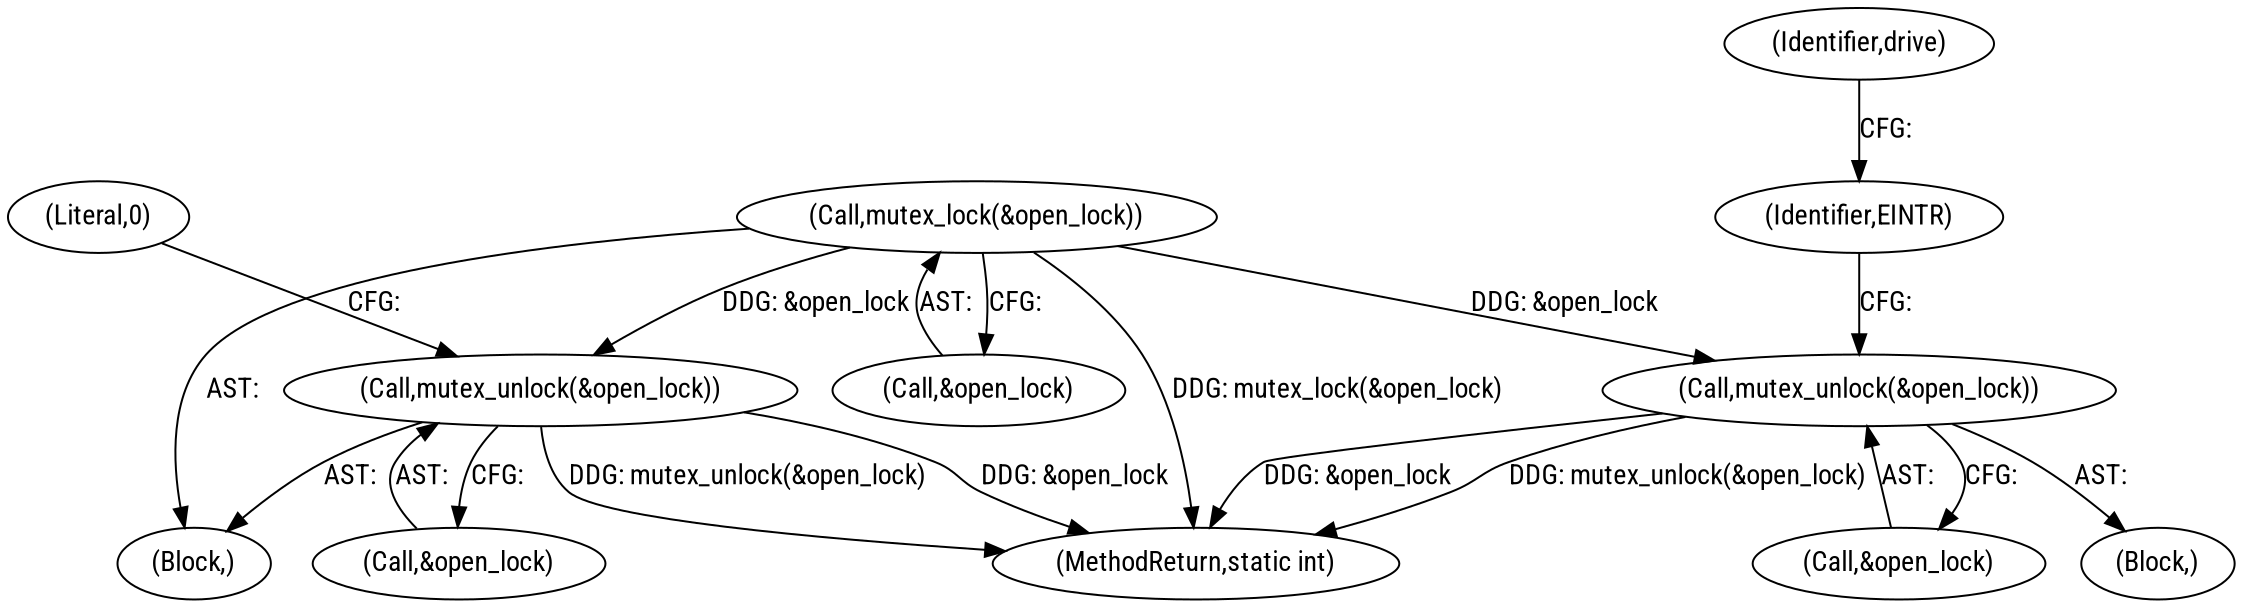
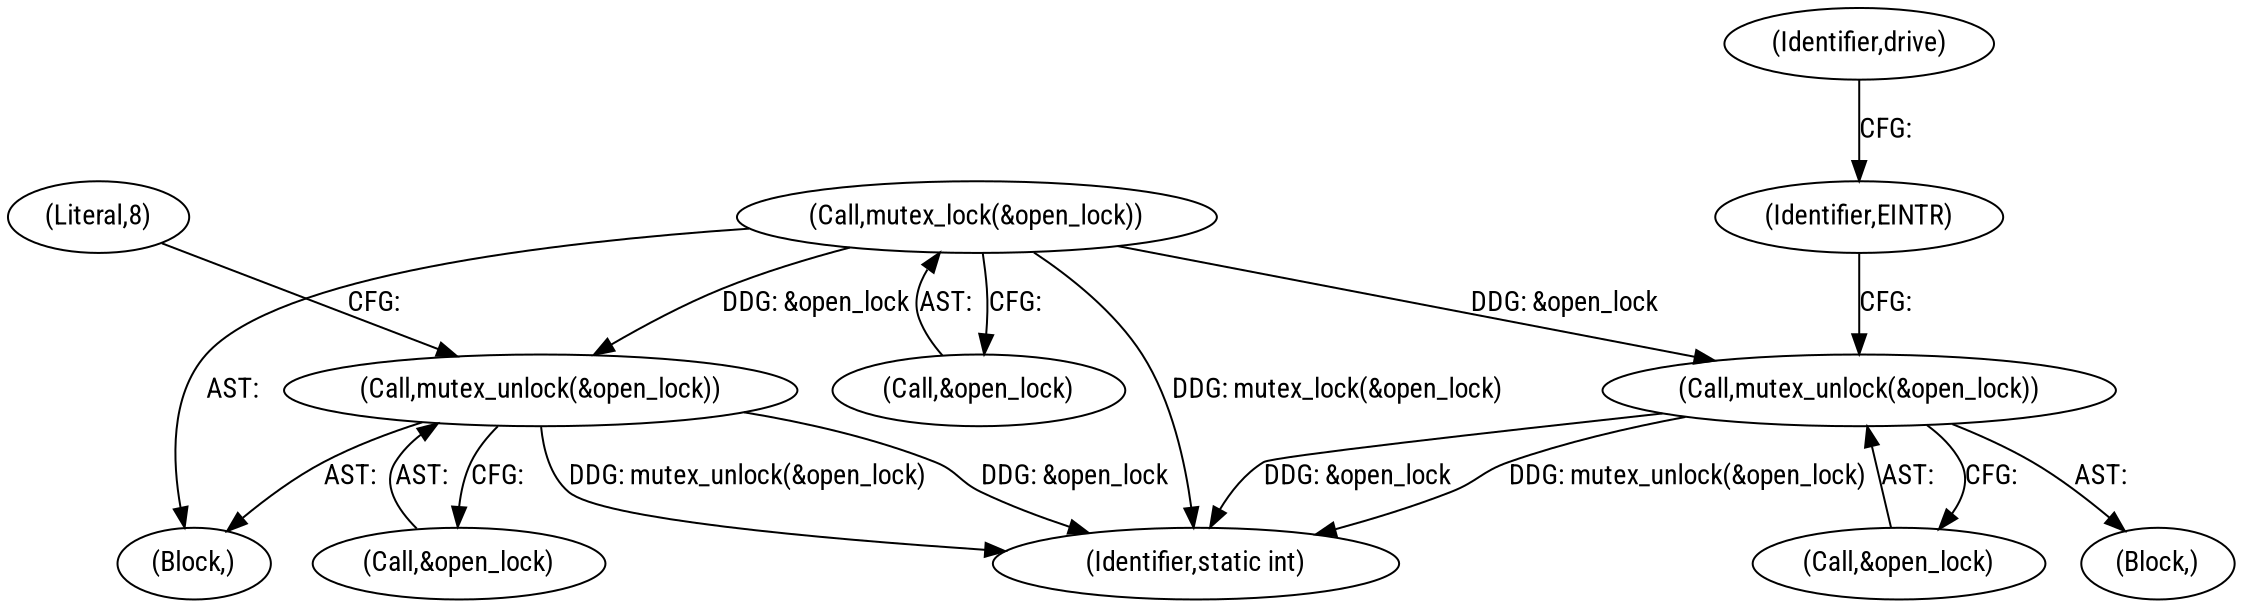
  digraph {
    fontname="Roboto Condensed"
    node [fontname="Roboto Condensed"]
    edge [fontname="Roboto Condensed"]
    n1 [label="(Call,mutex_lock(&open_lock))"]
    n2 [label="(Call,mutex_unlock(&open_lock))"]
    n3 [label="(Call,mutex_unlock(&open_lock))"]
    n4 [label="(Block,)"]
-   n5 [label="(MethodReturn,static int)"]
+   n5 [label="(Identifier,static int)"]
    n6 [label="(Call,&open_lock)"]
    n7 [label="(Block,)"]
    n8 [label="(Call,&open_lock)"]
    n9 [label="(Call,&open_lock)"]
-   n10 [label="(Literal,0)"]
+   n10 [label="(Literal,8)"]
    n11 [label="(Identifier,EINTR)"]
    n12 [label="(Identifier,drive)"]
    n1 -> n2 [label="DDG: &open_lock"]
    n1 -> n3 [label="DDG: &open_lock"]
    n1 -> n4 [label="AST: "]
    n1 -> n5 [label="DDG: mutex_lock(&open_lock)"]
    n1 -> n6 [label="CFG: "]
    n2 -> n5 [label="DDG: &open_lock"]
    n2 -> n5 [label="DDG: mutex_unlock(&open_lock)"]
    n2 -> n7 [label="AST: "]
    n2 -> n8 [label="CFG: "]
    n3 -> n4 [label="AST: "]
    n3 -> n5 [label="DDG: &open_lock"]
    n3 -> n5 [label="DDG: mutex_unlock(&open_lock)"]
    n3 -> n9 [label="CFG: "]
    n6 -> n1 [label="AST: "]
    n8 -> n2 [label="AST: "]
    n9 -> n3 [label="AST: "]
    n10 -> n3 [label="CFG: "]
    n11 -> n2 [label="CFG: "]
    n12 -> n11 [label="CFG: "]
  }
